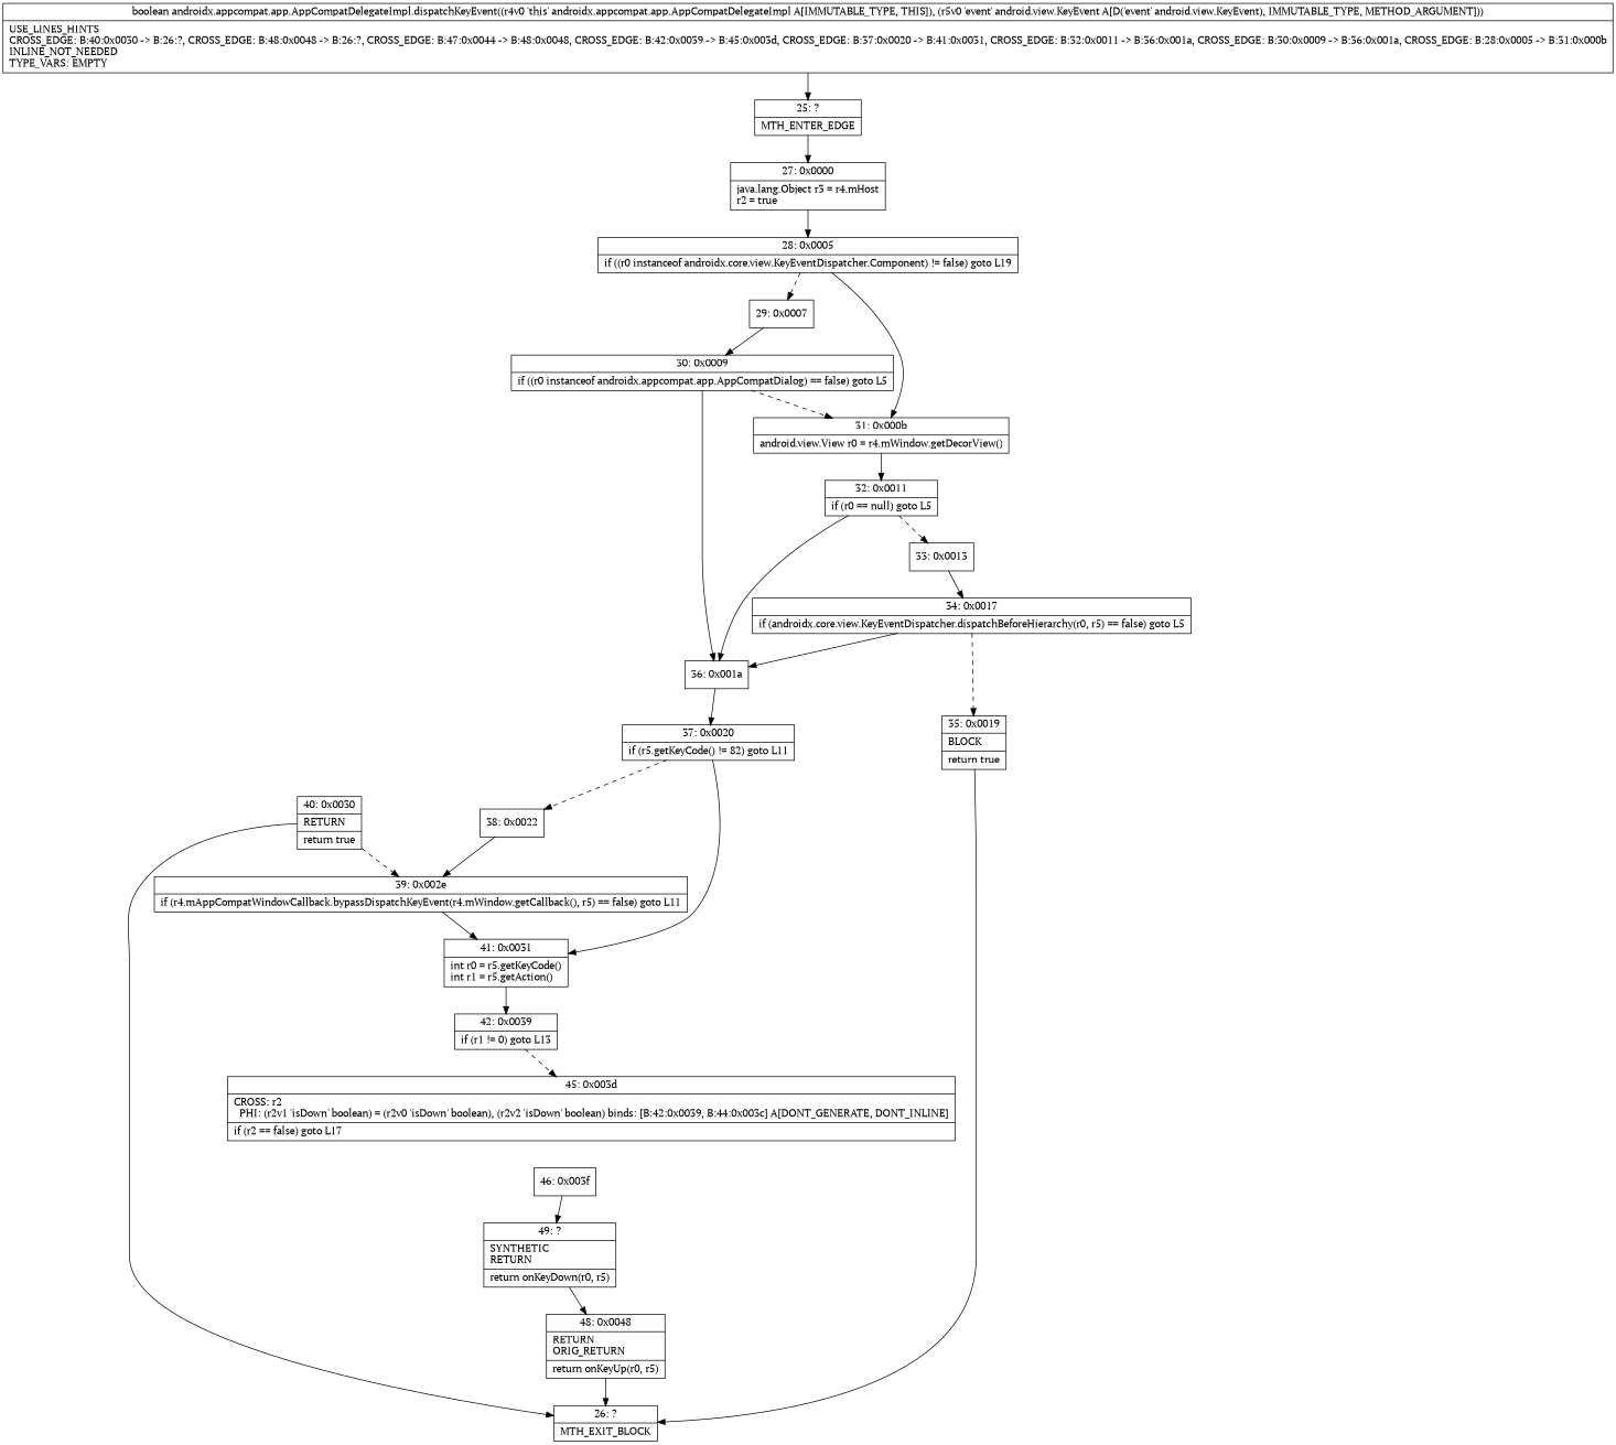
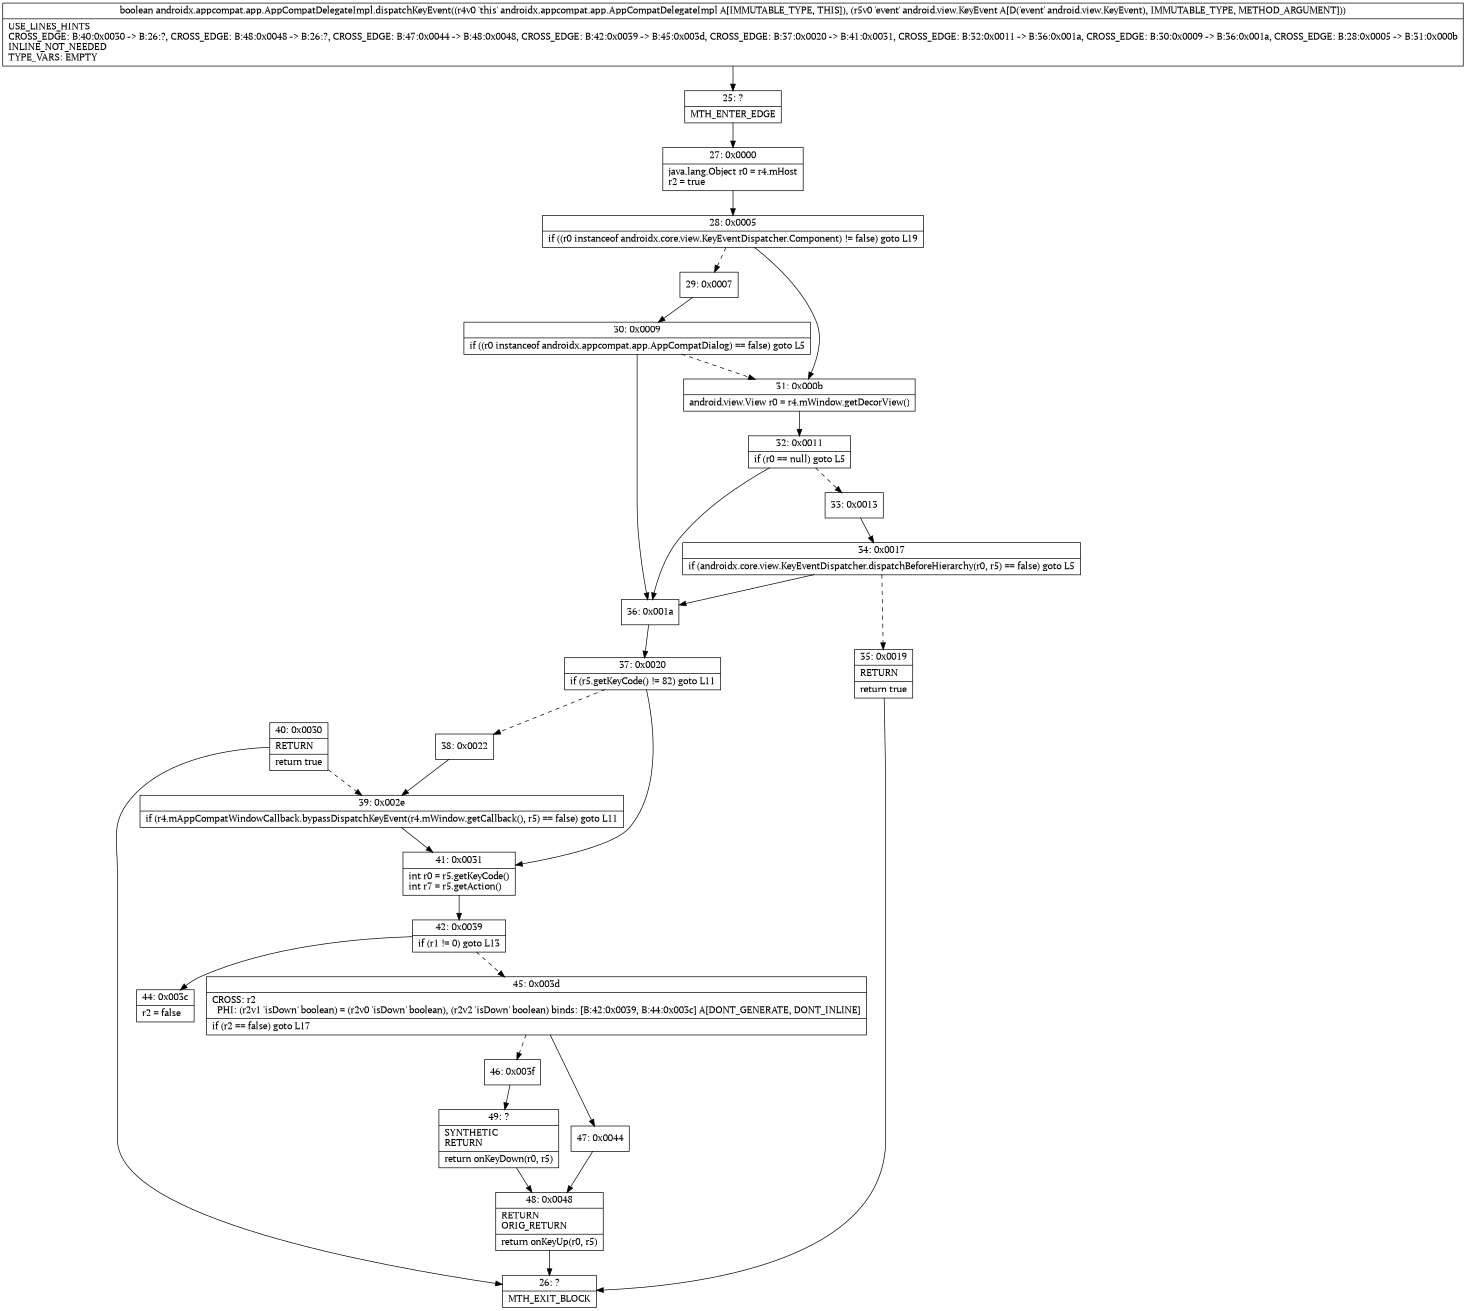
  digraph {
    fontname="PT Serif"
    node [fontname="PT Serif" shape=record]
    edge [fontname="PT Serif"]
    n1 [label="{25\:\ ?|MTH_ENTER_EDGE\l}"]
-   n2 [label="{27\:\ 0x0000|java.lang.Object r3 = r4.mHost\lr2 = true\l}"]
+   n2 [label="{27\:\ 0x0000|java.lang.Object r0 = r4.mHost\lr2 = true\l}"]
    n3 [label="{28\:\ 0x0005|if ((r0 instanceof androidx.core.view.KeyEventDispatcher.Component) != false) goto L19\l}"]
    n4 [label="{29\:\ 0x0007}"]
    n5 [label="{31\:\ 0x000b|android.view.View r0 = r4.mWindow.getDecorView()\l}"]
    n6 [label="{30\:\ 0x0009|if ((r0 instanceof androidx.appcompat.app.AppCompatDialog) == false) goto L5\l}"]
    n7 [label="{32\:\ 0x0011|if (r0 == null) goto L5\l}"]
    n8 [label="{36\:\ 0x001a}"]
    n9 [label="{37\:\ 0x0020|if (r5.getKeyCode() != 82) goto L11\l}"]
    n10 [label="{38\:\ 0x0022}"]
-   n11 [label="{41\:\ 0x0031|int r0 = r5.getKeyCode()\lint r1 = r5.getAction()\l}"]
+   n11 [label="{41\:\ 0x0031|int r0 = r5.getKeyCode()\lint r7 = r5.getAction()\l}"]
    n12 [label="{39\:\ 0x002e|if (r4.mAppCompatWindowCallback.bypassDispatchKeyEvent(r4.mWindow.getCallback(), r5) == false) goto L11\l}"]
    n13 [label="{42\:\ 0x0039|if (r1 != 0) goto L13\l}"]
    n14 [label="{40\:\ 0x0030|RETURN\l|return true\l}"]
    n15 [label="{26\:\ ?|MTH_EXIT_BLOCK\l}"]
+   n16 [label="{44\:\ 0x003c|r2 = false\l}"]
    n17 [label="{45\:\ 0x003d|CROSS: r2 \l  PHI: (r2v1 'isDown' boolean) = (r2v0 'isDown' boolean), (r2v2 'isDown' boolean) binds: [B:42:0x0039, B:44:0x003c] A[DONT_GENERATE, DONT_INLINE]\l|if (r2 == false) goto L17\l}"]
    n18 [label="{46\:\ 0x003f}"]
+   n19 [label="{47\:\ 0x0044}"]
    n20 [label="{49\:\ ?|SYNTHETIC\lRETURN\l|return onKeyDown(r0, r5)\l}"]
    n21 [label="{48\:\ 0x0048|RETURN\lORIG_RETURN\l|return onKeyUp(r0, r5)\l}"]
    n22 [label="{33\:\ 0x0013}"]
    n23 [label="{34\:\ 0x0017|if (androidx.core.view.KeyEventDispatcher.dispatchBeforeHierarchy(r0, r5) == false) goto L5\l}"]
-   n24 [label="{35\:\ 0x0019|BLOCK\l|return true\l}"]
+   n24 [label="{35\:\ 0x0019|RETURN\l|return true\l}"]
    n25 [label="{boolean androidx.appcompat.app.AppCompatDelegateImpl.dispatchKeyEvent((r4v0 'this' androidx.appcompat.app.AppCompatDelegateImpl A[IMMUTABLE_TYPE, THIS]), (r5v0 'event' android.view.KeyEvent A[D('event' android.view.KeyEvent), IMMUTABLE_TYPE, METHOD_ARGUMENT]))  | USE_LINES_HINTS\lCROSS_EDGE: B:40:0x0030 \-\> B:26:?, CROSS_EDGE: B:48:0x0048 \-\> B:26:?, CROSS_EDGE: B:47:0x0044 \-\> B:48:0x0048, CROSS_EDGE: B:42:0x0039 \-\> B:45:0x003d, CROSS_EDGE: B:37:0x0020 \-\> B:41:0x0031, CROSS_EDGE: B:32:0x0011 \-\> B:36:0x001a, CROSS_EDGE: B:30:0x0009 \-\> B:36:0x001a, CROSS_EDGE: B:28:0x0005 \-\> B:31:0x000b\lINLINE_NOT_NEEDED\lTYPE_VARS: EMPTY\l}"]
    n1 -> n2
    n2 -> n3
    n3 -> n4 [style=dashed]
    n3 -> n5
    n4 -> n6
    n5 -> n7
    n6 -> n5 [style=dashed]
    n6 -> n8
    n7 -> n8
    n7 -> n22 [style=dashed]
    n8 -> n9
    n9 -> n10 [style=dashed]
    n9 -> n11
    n10 -> n12
    n11 -> n13
    n12 -> n11
+   n13 -> n16
    n13 -> n17 [style=dashed]
    n14 -> n12 [style=dashed]
    n14 -> n15
+   n17 -> n18 [style=dashed]
+   n17 -> n19
    n18 -> n20
+   n19 -> n21
    n20 -> n21
    n21 -> n15
    n22 -> n23
    n23 -> n8
    n23 -> n24 [style=dashed]
    n24 -> n15
    n25 -> n1
  }
